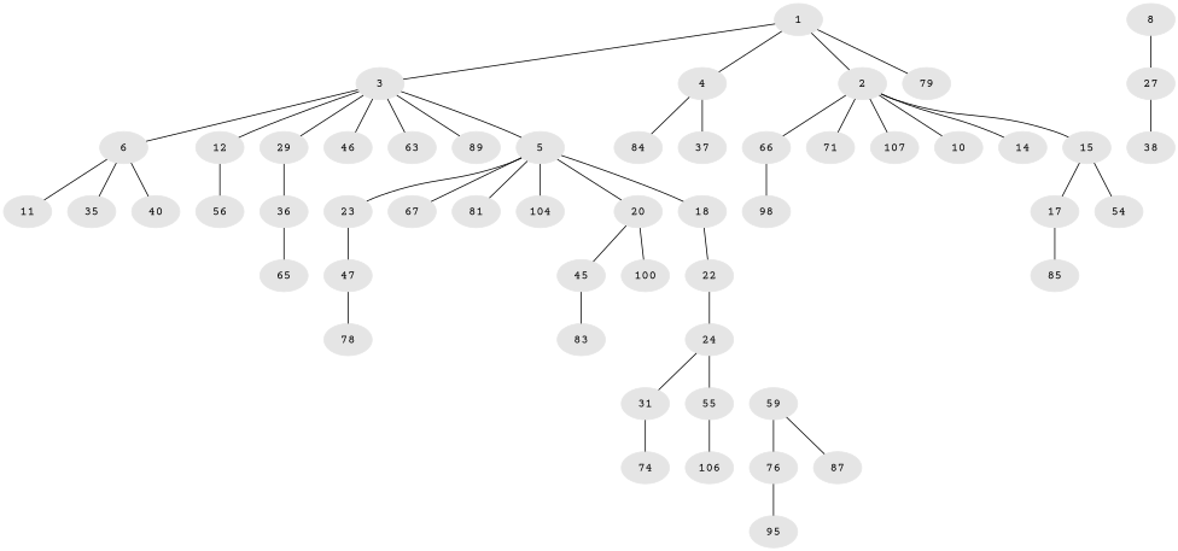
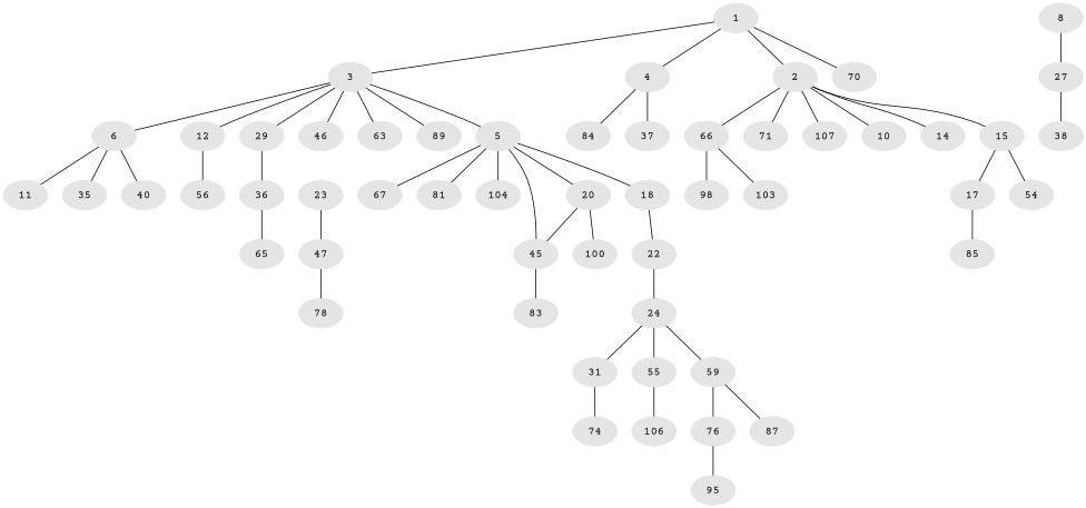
  graph {
    fontname="Courier Prime"
    node [color=gray90 fontname="Courier Prime" style=filled]
    edge [fontname="Courier Prime"]
    1 [super="+2+13"]
    3 [super="+21"]
    4 [super="+64"]
    n4 [label=2 super="+53+9+30"]
-   79
+   79 [label=70]
    5 [super="+42"]
    6
    12 [super="+34"]
    29
    46
    63
    89
    37
    84
    10 [super="+41"]
    14 [super="+16+33"]
    15 [super="+50+48+43"]
    66
    71 [super="+102"]
    107
    8 [super="+44+75"]
    27 [super="+62"]
    18 [super="+36"]
    20
    23 [super="+25+68"]
    67 [super="+86"]
    81 [super="+94"]
    104
    11
    35 [super="+97"]
    40
    56
    n33 [label=36]
    22
    45 [super="+60"]
    100
    47 [super="+61"]
    17
    54 [super="+77"]
    98
+   103
    38
    85 [super="+99"]
    24 [super="+28+57"]
    83
    31 [super="+51"]
    55
    59 [super="+70+101"]
    78
    74
    106
    76
    87 [super="+93"]
    65 [super="+105+80"]
    95
    1 -- 3
    1 -- 4
    1 -- n4
    1 -- 79
    3 -- 5
    3 -- 6
    3 -- 12
    3 -- 29
    3 -- 46
    3 -- 63
    3 -- 89
    4 -- 37
    4 -- 84
    n4 -- 10
    n4 -- 14
    n4 -- 15
    n4 -- 66
    n4 -- 71
    n4 -- 107
    5 -- 18
    5 -- 20
-   5 -- 23
+   5 -- 45
    5 -- 67
    5 -- 81
    5 -- 104
    6 -- 11
    6 -- 35
    6 -- 40
    12 -- 56
    29 -- n33
    15 -- 17
    15 -- 54
    66 -- 98
+   66 -- 103
    8 -- 27
    27 -- 38
    18 -- 22
    20 -- 45
    20 -- 100
    23 -- 47
    n33 -- 65
    22 -- 24
    45 -- 83
    47 -- 78
    17 -- 85
    24 -- 31
    24 -- 55
+   24 -- 59
    31 -- 74
    55 -- 106
    59 -- 76
    59 -- 87
    76 -- 95
  }
